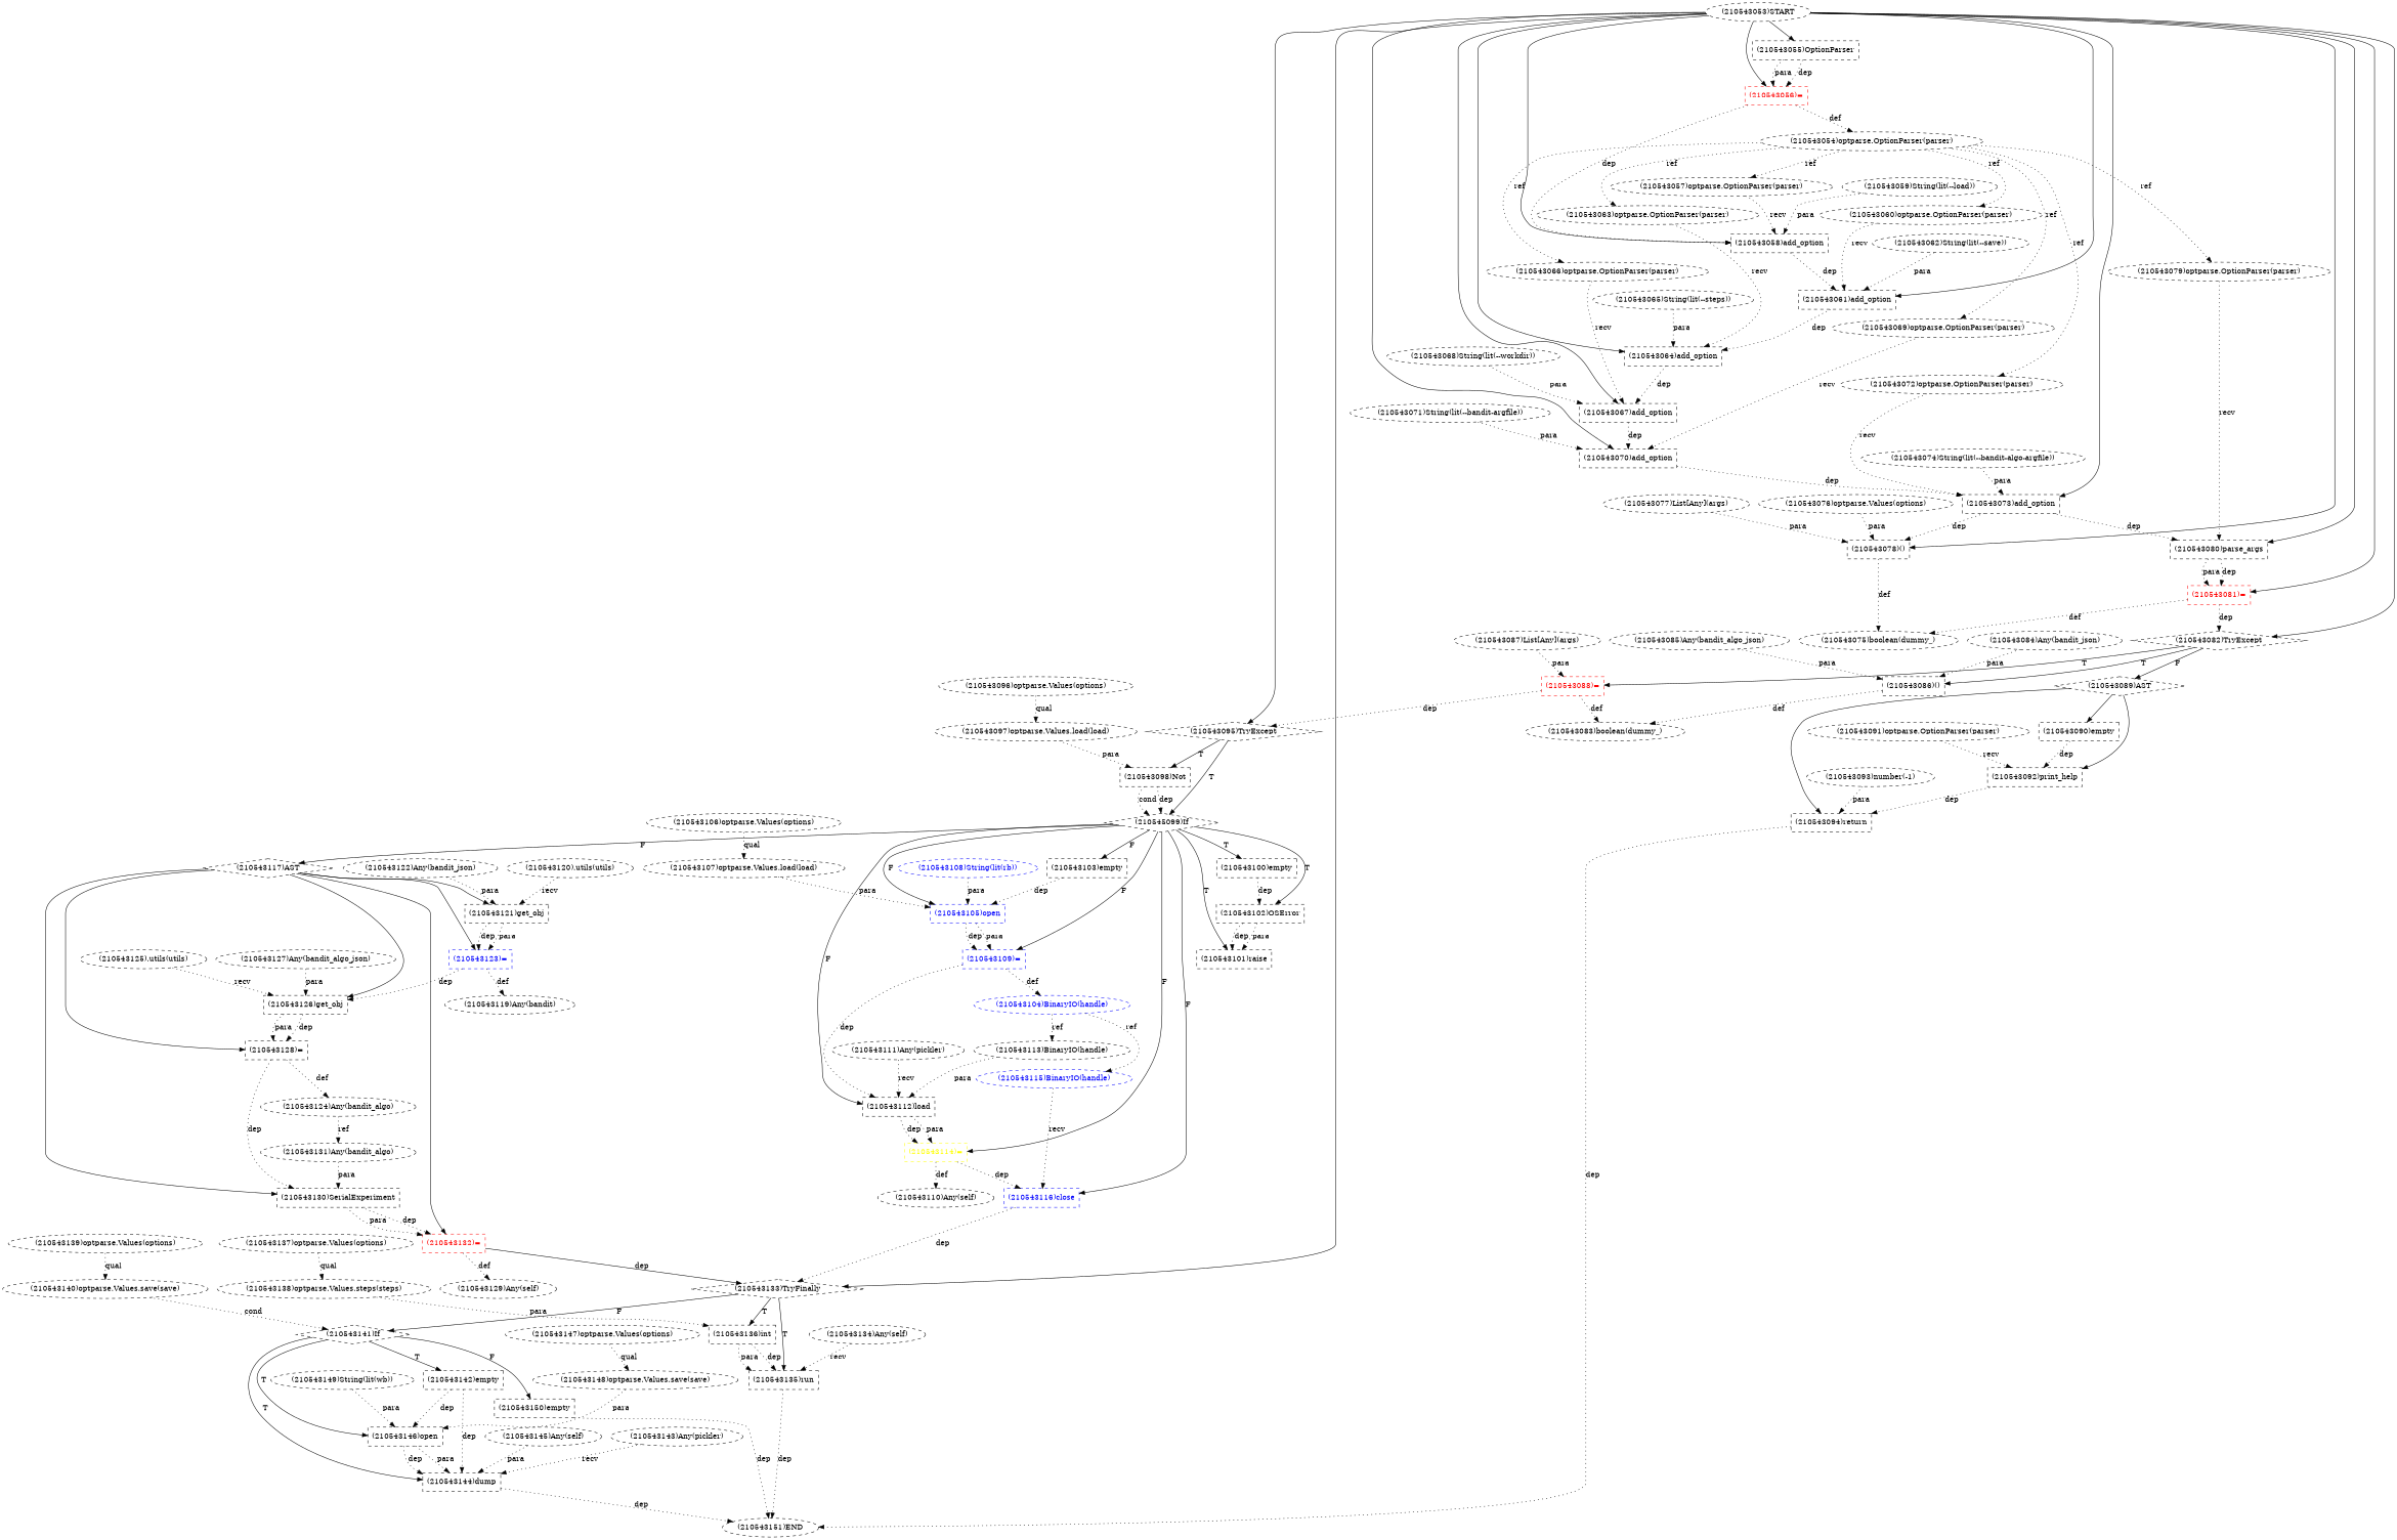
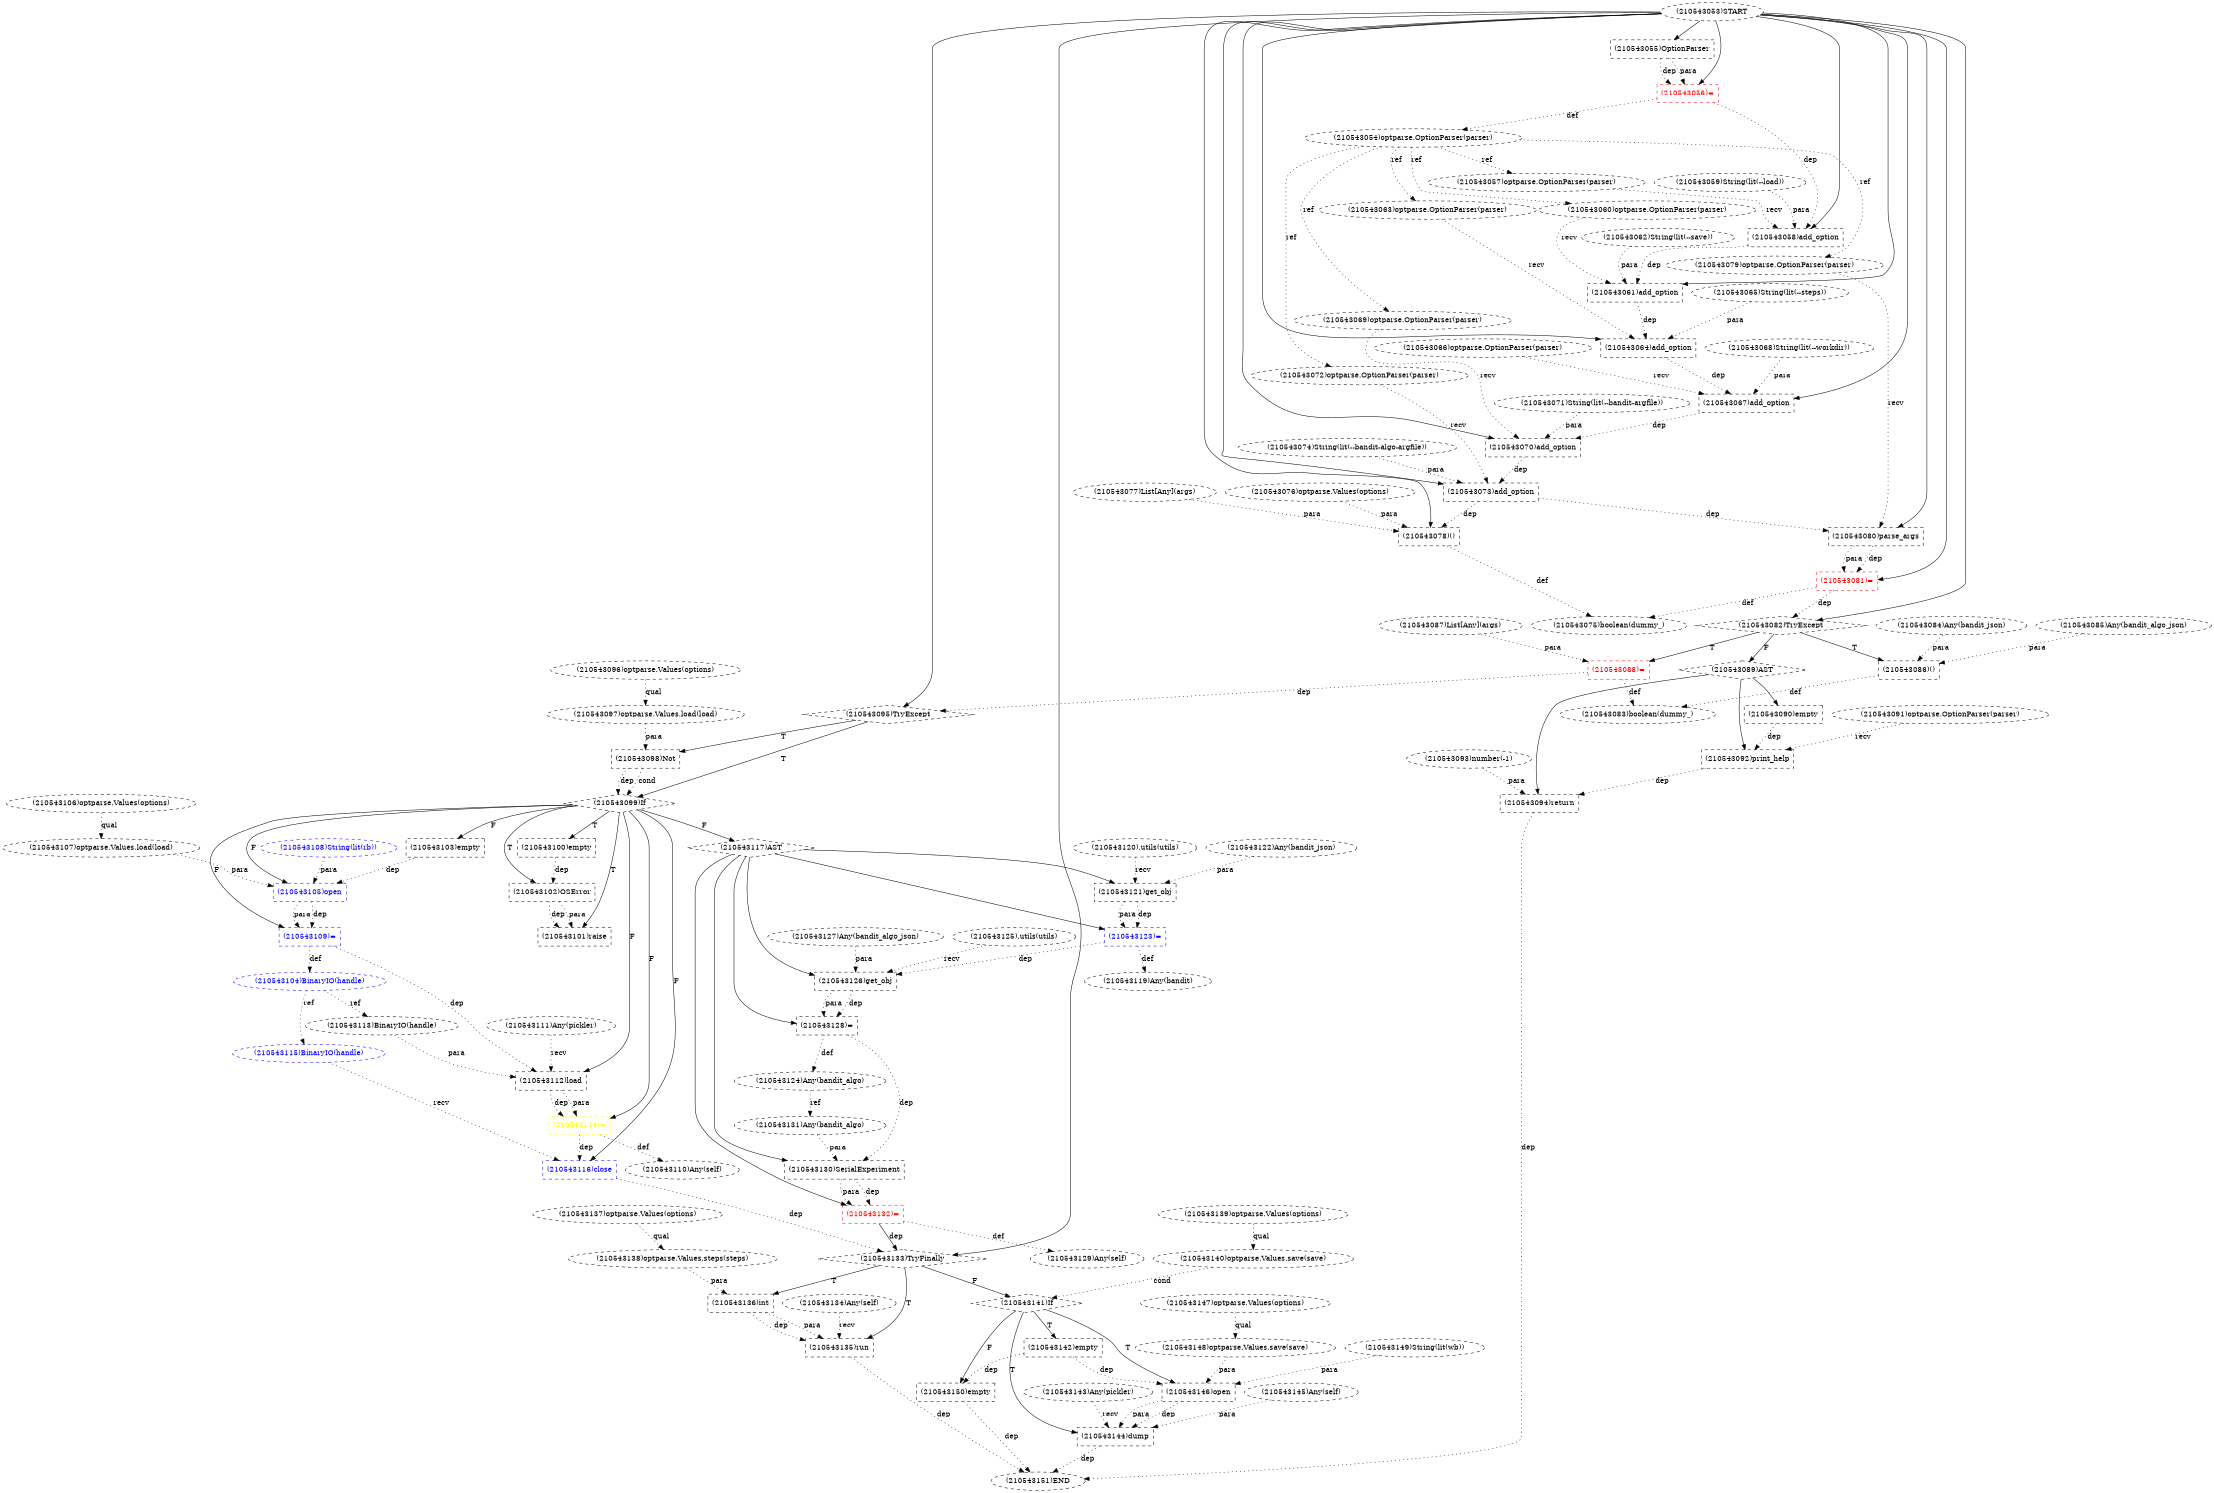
  digraph {
    node [shape=ellipse style=dashed]
    edge [style=dotted]
    n1 [label="(210543117)AST" shape=diamond]
    n2 [label="(210543126)get_obj" shape=box]
    n3 [label="(210543130)SerialExperiment" shape=box]
    n4 [color=blue fontcolor=blue label="(210543123)=" shape=box]
    n5 [label="(210543121)get_obj" shape=box]
    n6 [color=red fontcolor=red label="(210543132)=" shape=box]
    n7 [color=black fontcolor=black label="(210543128)=" shape=box]
    n8 [label="(210543119)Any(bandit)"]
    n9 [label="(210543129)Any(self)"]
    n10 [label="(210543133)TryFinally" shape=diamond]
    n11 [label="(210543124)Any(bandit_algo)"]
    n12 [color=blue fontcolor=blue label="(210543108)String(lit(rb))"]
    n13 [color=blue fontcolor=blue label="(210543105)open" shape=box]
    n14 [color=blue fontcolor=blue label="(210543109)=" shape=box]
    n15 [label="(210543078)()" shape=box]
    n16 [label="(210543075)boolean(dummy_)"]
-   n17 [label="(210545099)If" shape=diamond]
+   n17 [label="(210543099)If" shape=diamond]
    n18 [label="(210543100)empty" shape=box]
    n19 [label="(210543112)load" shape=box]
    n20 [label="(210543102)OSError" shape=box]
    n21 [color=blue fontcolor=blue label="(210543116)close" shape=box]
    n22 [color=yellow fontcolor=yellow label="(210543114)=" shape=box]
    n23 [label="(210543101)raise" shape=box]
    n24 [label="(210543103)empty" shape=box]
    n25 [label="(210543110)Any(self)"]
    n26 [color=blue fontcolor=blue label="(210543104)BinaryIO(handle)"]
    n27 [label="(210543122)Any(bandit_json)"]
    n28 [label="(210543063)optparse.OptionParser(parser)"]
    n29 [label="(210543064)add_option" shape=box]
    n30 [label="(210543067)add_option" shape=box]
    n31 [label="(210543146)open" shape=box]
    n32 [label="(210543144)dump" shape=box]
    n33 [label="(210543151)END" shape=""]
    n34 [label="(210543086)()" shape=box]
    n35 [label="(210543083)boolean(dummy_)"]
    n36 [label="(210543131)Any(bandit_algo)"]
    n37 [label="(210543140)optparse.Values.save(save)"]
    n38 [label="(210543141)If" shape=diamond]
    n39 [label="(210543150)empty" shape=box]
    n40 [label="(210543142)empty" shape=box]
    n41 [label="(210543135)run" shape=box]
    n42 [label="(210543111)Any(pickler)"]
    n43 [label="(210543080)parse_args" shape=box]
    n44 [color=red fontcolor=red label="(210543081)=" shape=box]
    n45 [label="(210543082)TryExcept" shape=diamond]
    n46 [label="(210543137)optparse.Values(options)"]
    n47 [label="(210543138)optparse.Values.steps(steps)"]
    n48 [label="(210543136)int" shape=box]
    n49 [label="(210543058)add_option" shape=box]
    n50 [label="(210543061)add_option" shape=box]
    n51 [label="(210543097)optparse.Values.load(load)"]
    n52 [label="(210543098)Not" shape=box]
    n53 [label="(210543125).utils(utils)"]
    n54 [label="(210543113)BinaryIO(handle)"]
    n55 [color=blue fontcolor=blue label="(210543115)BinaryIO(handle)"]
    n56 [label="(210543077)List[Any](args)"]
    n57 [label="(210543139)optparse.Values(options)"]
    n58 [label="(210543095)TryExcept" shape=diamond]
    n59 [label="(210543092)print_help" shape=box]
    n60 [label="(210543094)return" shape=box]
    n61 [label="(210543148)optparse.Values.save(save)"]
    n62 [label="(210543055)OptionParser" shape=box]
    n63 [color=red fontcolor=red label="(210543056)=" shape=box]
    n64 [label="(210543054)optparse.OptionParser(parser)"]
    n65 [label="(210543074)String(lit(--bandit-algo-argfile))"]
    n66 [label="(210543073)add_option" shape=box]
    n67 [color=red fontcolor=red label="(210543088)=" shape=box]
    n68 [label="(210543089)AST" shape=diamond]
    n69 [label="(210543090)empty" shape=box]
    n70 [label="(210543070)add_option" shape=box]
    n71 [label="(210543145)Any(self)"]
    n72 [label="(210543127)Any(bandit_algo_json)"]
    n73 [label="(210543093)number(-1)"]
    n74 [label="(210543068)String(lit(--workdir))"]
    n75 [label="(210543060)optparse.OptionParser(parser)"]
    n76 [label="(210543149)String(lit(wb))"]
    n77 [label="(210543120).utils(utils)"]
    n78 [label="(210543065)String(lit(--steps))"]
    n79 [label="(210543096)optparse.Values(options)"]
    n80 [label="(210543143)Any(pickler)"]
    n81 [label="(210543079)optparse.OptionParser(parser)"]
    n82 [label="(210543084)Any(bandit_json)"]
    n83 [label="(210543059)String(lit(--load))"]
    n84 [label="(210543107)optparse.Values.load(load)"]
    n85 [label="(210543085)Any(bandit_algo_json)"]
    n86 [label="(210543062)String(lit(--save))"]
    n87 [label="(210543134)Any(self)"]
    n88 [label="(210543069)optparse.OptionParser(parser)"]
    n89 [label="(210543072)optparse.OptionParser(parser)"]
    n90 [label="(210543066)optparse.OptionParser(parser)"]
    n91 [label="(210543057)optparse.OptionParser(parser)"]
    n92 [label="(210543076)optparse.Values(options)"]
    n93 [label="(210543106)optparse.Values(options)"]
    n94 [label="(210543091)optparse.OptionParser(parser)"]
    n95 [label="(210543071)String(lit(--bandit-argfile))"]
    n96 [label="(210543087)List[Any](args)"]
    n97 [label="(210543147)optparse.Values(options)"]
    n98 [label="(210543053)START" shape=""]
    n1 -> n2 [style=solid]
    n1 -> n3 [style=solid]
    n1 -> n4 [style=solid]
    n1 -> n5 [style=solid]
    n1 -> n6 [style=solid]
    n1 -> n7 [style=solid]
    n2 -> n7 [label=dep]
    n2 -> n7 [label=para]
    n3 -> n6 [label=dep]
    n3 -> n6 [label=para]
    n4 -> n2 [label=dep]
    n4 -> n8 [label=def]
    n5 -> n4 [label=dep]
    n5 -> n4 [label=para]
    n6 -> n9 [label=def]
    n6 -> n10 [label=dep style=solid]
    n7 -> n3 [label=dep]
    n7 -> n11 [label=def]
    n10 -> n38 [label=F style=""]
    n10 -> n41 [label=T style=""]
    n10 -> n48 [label=T style=""]
    n11 -> n36 [label=ref]
    n12 -> n13 [label=para]
    n13 -> n14 [label=dep]
    n13 -> n14 [label=para]
    n14 -> n19 [label=dep]
    n14 -> n26 [label=def]
    n15 -> n16 [label=def]
    n17 -> n1 [label=F style=""]
    n17 -> n13 [label=F style=""]
    n17 -> n14 [label=F style=""]
    n17 -> n18 [label=T style=""]
    n17 -> n19 [label=F style=""]
    n17 -> n20 [label=T style=""]
    n17 -> n21 [label=F style=""]
    n17 -> n22 [label=F style=""]
    n17 -> n23 [label=T style=""]
    n17 -> n24 [label=F style=""]
    n18 -> n20 [label=dep]
    n19 -> n22 [label=dep]
    n19 -> n22 [label=para]
    n20 -> n23 [label=dep]
    n20 -> n23 [label=para]
    n21 -> n10 [label=dep]
    n22 -> n21 [label=dep]
    n22 -> n25 [label=def]
    n24 -> n13 [label=dep]
    n26 -> n54 [label=ref]
    n26 -> n55 [label=ref]
    n27 -> n5 [label=para]
    n28 -> n29 [label=recv]
    n29 -> n30 [label=dep]
    n30 -> n70 [label=dep]
    n31 -> n32 [label=dep]
    n31 -> n32 [label=para]
    n32 -> n33 [label=dep]
    n34 -> n35 [label=def]
    n36 -> n3 [label=para]
    n37 -> n38 [label=cond]
    n38 -> n31 [label=T style=""]
    n38 -> n32 [label=T style=""]
    n38 -> n39 [label=F style=""]
    n38 -> n40 [label=T style=""]
    n39 -> n33 [label=dep]
    n40 -> n31 [label=dep]
-   n40 -> n32 [label=dep]
+   n40 -> n39 [label=dep]
    n41 -> n33 [label=dep]
    n42 -> n19 [label=recv]
    n43 -> n44 [label=dep]
    n43 -> n44 [label=para]
    n44 -> n16 [label=def]
    n44 -> n45 [label=dep]
    n45 -> n34 [label=T style=""]
    n45 -> n67 [label=T style=""]
    n45 -> n68 [label=F style=""]
    n46 -> n47 [label=qual]
    n47 -> n48 [label=para]
    n48 -> n41 [label=dep]
    n48 -> n41 [label=para]
    n49 -> n50 [label=dep]
    n50 -> n29 [label=dep]
    n51 -> n52 [label=para]
    n52 -> n17 [label=dep]
    n52 -> n17 [label=cond]
    n53 -> n2 [label=recv]
    n54 -> n19 [label=para]
    n55 -> n21 [label=recv]
    n56 -> n15 [label=para]
    n57 -> n37 [label=qual]
    n58 -> n17 [label=T style=""]
    n58 -> n52 [label=T style=""]
    n59 -> n60 [label=dep]
    n60 -> n33 [label=dep]
    n61 -> n31 [label=para]
    n62 -> n63 [label=dep]
    n62 -> n63 [label=para]
    n63 -> n49 [label=dep]
    n63 -> n64 [label=def]
    n64 -> n28 [label=ref]
    n64 -> n75 [label=ref]
    n64 -> n81 [label=ref]
    n64 -> n88 [label=ref]
    n64 -> n89 [label=ref]
-   n64 -> n90 [label=ref]
    n64 -> n91 [label=ref]
    n65 -> n66 [label=para]
    n66 -> n15 [label=dep]
    n66 -> n43 [label=dep]
    n67 -> n35 [label=def]
    n67 -> n58 [label=dep]
    n68 -> n59 [style=solid]
    n68 -> n60 [style=solid]
    n68 -> n69 [style=solid]
    n69 -> n59 [label=dep]
    n70 -> n66 [label=dep]
    n71 -> n32 [label=para]
    n72 -> n2 [label=para]
    n73 -> n60 [label=para]
    n74 -> n30 [label=para]
    n75 -> n50 [label=recv]
    n76 -> n31 [label=para]
    n77 -> n5 [label=recv]
    n78 -> n29 [label=para]
    n79 -> n51 [label=qual]
    n80 -> n32 [label=recv]
    n81 -> n43 [label=recv]
    n82 -> n34 [label=para]
    n83 -> n49 [label=para]
    n84 -> n13 [label=para]
    n85 -> n34 [label=para]
    n86 -> n50 [label=para]
    n87 -> n41 [label=recv]
    n88 -> n70 [label=recv]
    n89 -> n66 [label=recv]
    n90 -> n30 [label=recv]
    n91 -> n49 [label=recv]
    n92 -> n15 [label=para]
    n93 -> n84 [label=qual]
    n94 -> n59 [label=recv]
    n95 -> n70 [label=para]
    n96 -> n67 [label=para]
    n97 -> n61 [label=qual]
    n98 -> n10 [style=solid]
    n98 -> n15 [style=solid]
    n98 -> n29 [style=solid]
    n98 -> n30 [style=solid]
    n98 -> n43 [style=solid]
    n98 -> n44 [style=solid]
    n98 -> n45 [style=solid]
    n98 -> n49 [style=solid]
    n98 -> n50 [style=solid]
    n98 -> n58 [style=solid]
    n98 -> n62 [style=solid]
    n98 -> n63 [style=solid]
    n98 -> n66 [style=solid]
    n98 -> n70 [style=solid]
  }
